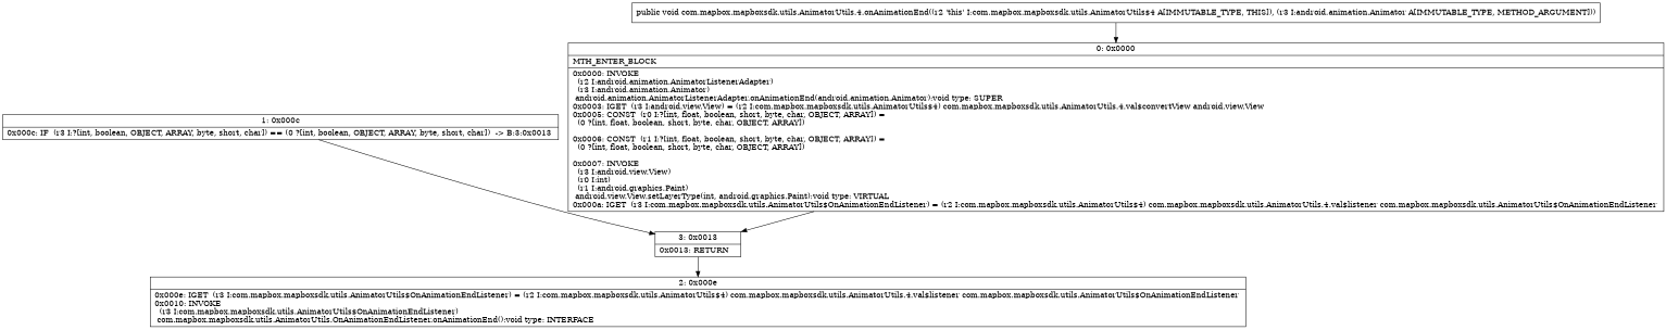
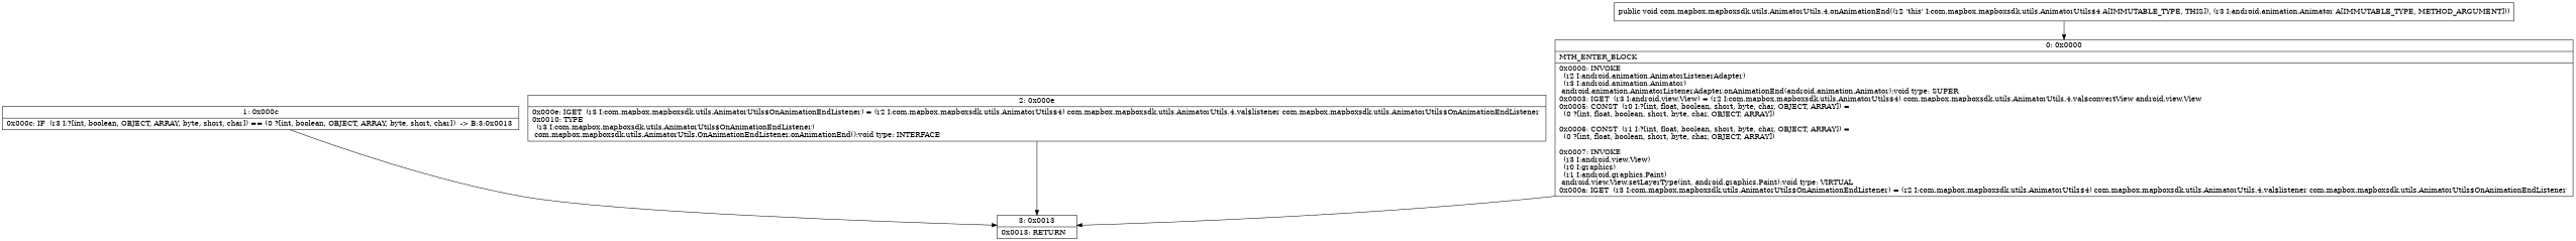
  digraph {
    node [shape=record]
-   n1 [label="{0\:\ 0x0000|MTH_ENTER_BLOCK\l|0x0000: INVOKE  \l  (r2 I:android.animation.AnimatorListenerAdapter)\l  (r3 I:android.animation.Animator)\l android.animation.AnimatorListenerAdapter.onAnimationEnd(android.animation.Animator):void type: SUPER \l0x0003: IGET  (r3 I:android.view.View) = (r2 I:com.mapbox.mapboxsdk.utils.AnimatorUtils$4) com.mapbox.mapboxsdk.utils.AnimatorUtils.4.val$convertView android.view.View \l0x0005: CONST  (r0 I:?[int, float, boolean, short, byte, char, OBJECT, ARRAY]) = \l  (0 ?[int, float, boolean, short, byte, char, OBJECT, ARRAY])\l \l0x0006: CONST  (r1 I:?[int, float, boolean, short, byte, char, OBJECT, ARRAY]) = \l  (0 ?[int, float, boolean, short, byte, char, OBJECT, ARRAY])\l \l0x0007: INVOKE  \l  (r3 I:android.view.View)\l  (r0 I:int)\l  (r1 I:android.graphics.Paint)\l android.view.View.setLayerType(int, android.graphics.Paint):void type: VIRTUAL \l0x000a: IGET  (r3 I:com.mapbox.mapboxsdk.utils.AnimatorUtils$OnAnimationEndListener) = (r2 I:com.mapbox.mapboxsdk.utils.AnimatorUtils$4) com.mapbox.mapboxsdk.utils.AnimatorUtils.4.val$listener com.mapbox.mapboxsdk.utils.AnimatorUtils$OnAnimationEndListener \l}"]
+   n1 [label="{0\:\ 0x0000|MTH_ENTER_BLOCK\l|0x0000: INVOKE  \l  (r2 I:android.animation.AnimatorListenerAdapter)\l  (r3 I:android.animation.Animator)\l android.animation.AnimatorListenerAdapter.onAnimationEnd(android.animation.Animator):void type: SUPER \l0x0003: IGET  (r3 I:android.view.View) = (r2 I:com.mapbox.mapboxsdk.utils.AnimatorUtils$4) com.mapbox.mapboxsdk.utils.AnimatorUtils.4.val$convertView android.view.View \l0x0005: CONST  (r0 I:?[int, float, boolean, short, byte, char, OBJECT, ARRAY]) = \l  (0 ?[int, float, boolean, short, byte, char, OBJECT, ARRAY])\l \l0x0006: CONST  (r1 I:?[int, float, boolean, short, byte, char, OBJECT, ARRAY]) = \l  (0 ?[int, float, boolean, short, byte, char, OBJECT, ARRAY])\l \l0x0007: INVOKE  \l  (r3 I:android.view.View)\l  (r0 I:graphics)\l  (r1 I:android.graphics.Paint)\l android.view.View.setLayerType(int, android.graphics.Paint):void type: VIRTUAL \l0x000a: IGET  (r3 I:com.mapbox.mapboxsdk.utils.AnimatorUtils$OnAnimationEndListener) = (r2 I:com.mapbox.mapboxsdk.utils.AnimatorUtils$4) com.mapbox.mapboxsdk.utils.AnimatorUtils.4.val$listener com.mapbox.mapboxsdk.utils.AnimatorUtils$OnAnimationEndListener \l}"]
    n2 [label="{3\:\ 0x0013|0x0013: RETURN   \l}"]
    n3 [label="{1\:\ 0x000c|0x000c: IF  (r3 I:?[int, boolean, OBJECT, ARRAY, byte, short, char]) == (0 ?[int, boolean, OBJECT, ARRAY, byte, short, char])  \-\> B:3:0x0013 \l}"]
-   n4 [label="{2\:\ 0x000e|0x000e: IGET  (r3 I:com.mapbox.mapboxsdk.utils.AnimatorUtils$OnAnimationEndListener) = (r2 I:com.mapbox.mapboxsdk.utils.AnimatorUtils$4) com.mapbox.mapboxsdk.utils.AnimatorUtils.4.val$listener com.mapbox.mapboxsdk.utils.AnimatorUtils$OnAnimationEndListener \l0x0010: INVOKE  \l  (r3 I:com.mapbox.mapboxsdk.utils.AnimatorUtils$OnAnimationEndListener)\l com.mapbox.mapboxsdk.utils.AnimatorUtils.OnAnimationEndListener.onAnimationEnd():void type: INTERFACE \l}"]
+   n4 [label="{2\:\ 0x000e|0x000e: IGET  (r3 I:com.mapbox.mapboxsdk.utils.AnimatorUtils$OnAnimationEndListener) = (r2 I:com.mapbox.mapboxsdk.utils.AnimatorUtils$4) com.mapbox.mapboxsdk.utils.AnimatorUtils.4.val$listener com.mapbox.mapboxsdk.utils.AnimatorUtils$OnAnimationEndListener \l0x0010: TYPE  \l  (r3 I:com.mapbox.mapboxsdk.utils.AnimatorUtils$OnAnimationEndListener)\l com.mapbox.mapboxsdk.utils.AnimatorUtils.OnAnimationEndListener.onAnimationEnd():void type: INTERFACE \l}"]
    n5 [label="{public void com.mapbox.mapboxsdk.utils.AnimatorUtils.4.onAnimationEnd((r2 'this' I:com.mapbox.mapboxsdk.utils.AnimatorUtils$4 A[IMMUTABLE_TYPE, THIS]), (r3 I:android.animation.Animator A[IMMUTABLE_TYPE, METHOD_ARGUMENT])) }"]
    n1 -> n2
    n3 -> n2
-   n2 -> n4
+   n4 -> n2
    n5 -> n1
  }
